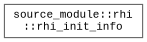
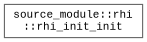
  digraph {
    rankdir=TB
    fontname="Liberation Mono"
-   n1 [color=grey40 fillcolor=white fontname="Liberation Mono" fontsize=10 height=0.2 label="source_module::rhi\l::rhi_init_info" shape=box style=filled width=0.4]
+   n1 [color=grey40 fillcolor=white fontname="Liberation Mono" fontsize=10 height=0.2 label="source_module::rhi\l::rhi_init_init" shape=box style=filled width=0.4]
  }
